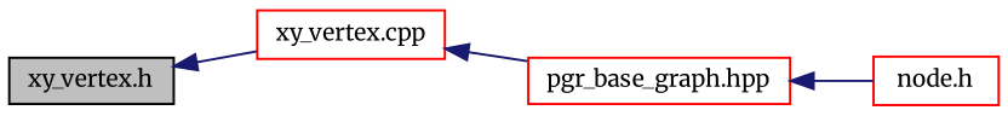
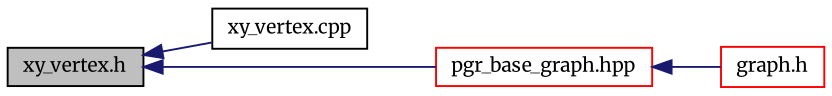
  digraph {
    fontname=Merriweather
    rankdir=LR
    node [color=black fillcolor=white fontname=Merriweather fontsize=10 shape=record style=filled]
    edge [color=midnightblue dir=back fontname=Merriweather fontsize=10 labelfontname=Helvetica labelfontsize=10 style=solid]
    n1 [fillcolor=grey75 fontcolor=black height=0.2 label="xy_vertex.h" width=0.4]
-   n2 [color=red height=0.2 label="xy_vertex.cpp" width=0.4]
+   n2 [height=0.2 label="xy_vertex.cpp" width=0.4]
    n3 [color=red height=0.2 label="pgr_base_graph.hpp" width=0.4]
-   n4 [color=red height=0.2 label="node.h" width=0.4]
+   n4 [color=red height=0.2 label="graph.h" width=0.4]
    n1 -> n2
-   n2 -> n3
+   n1 -> n3
    n3 -> n4
  }
